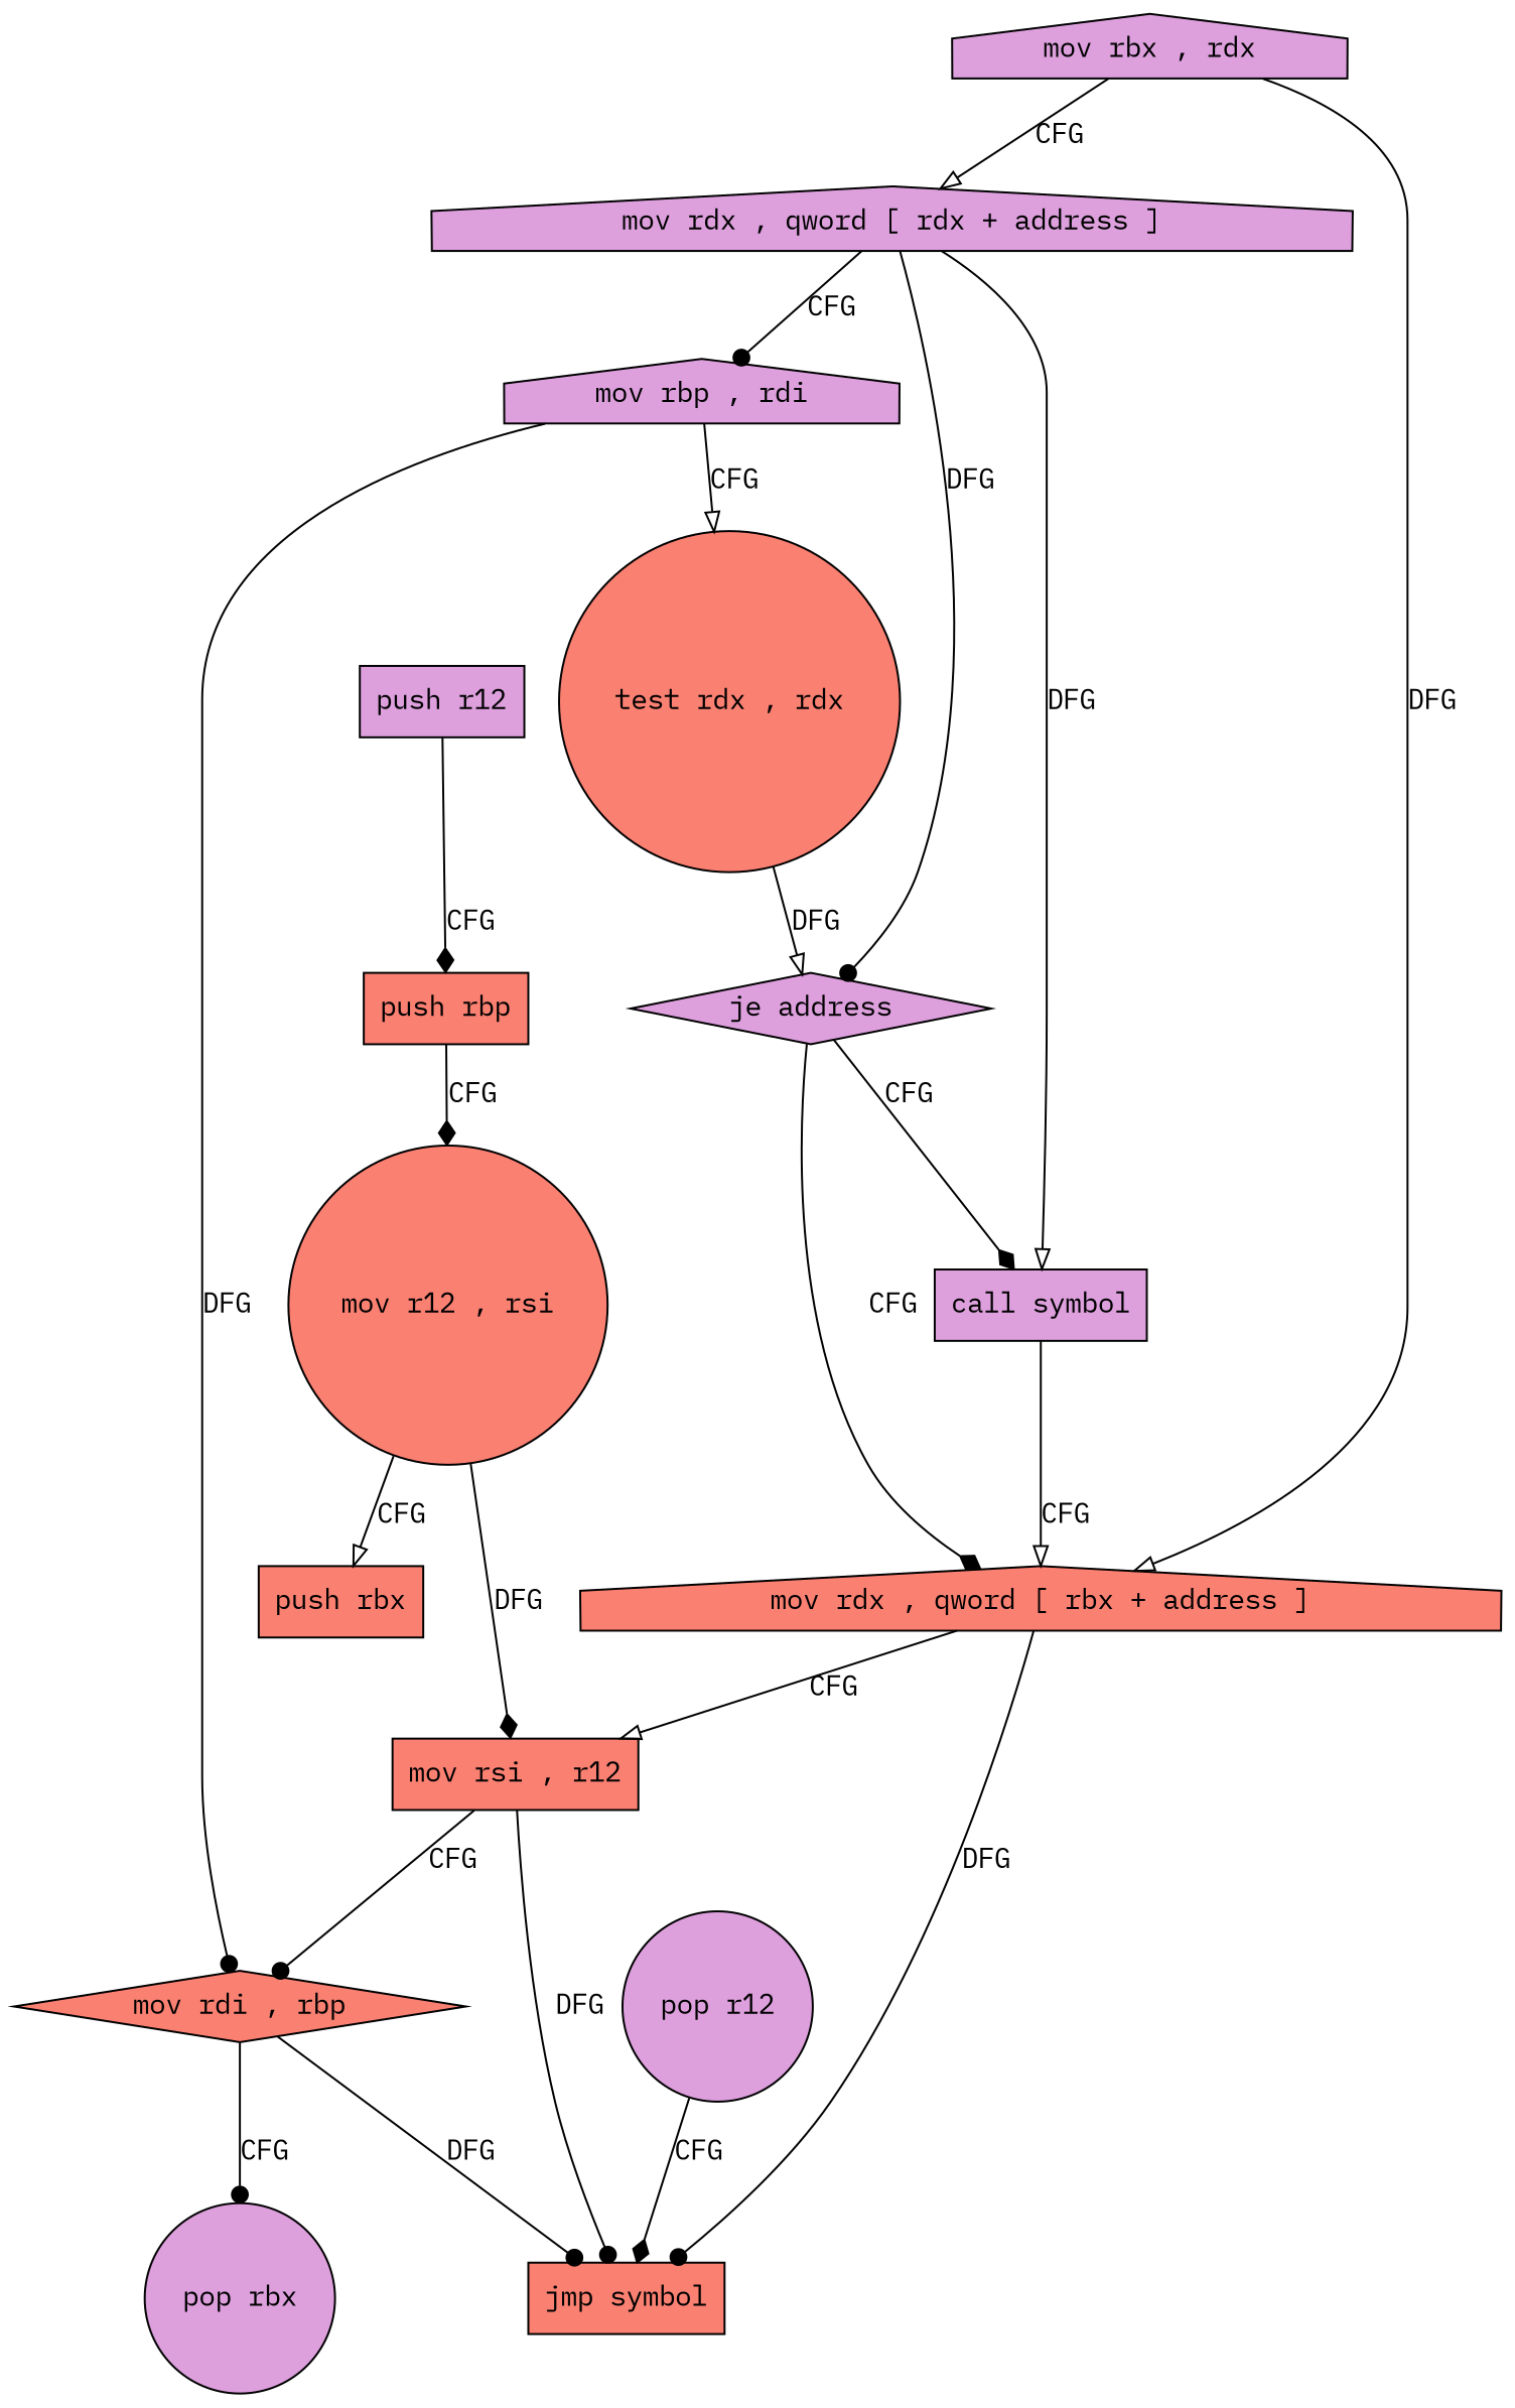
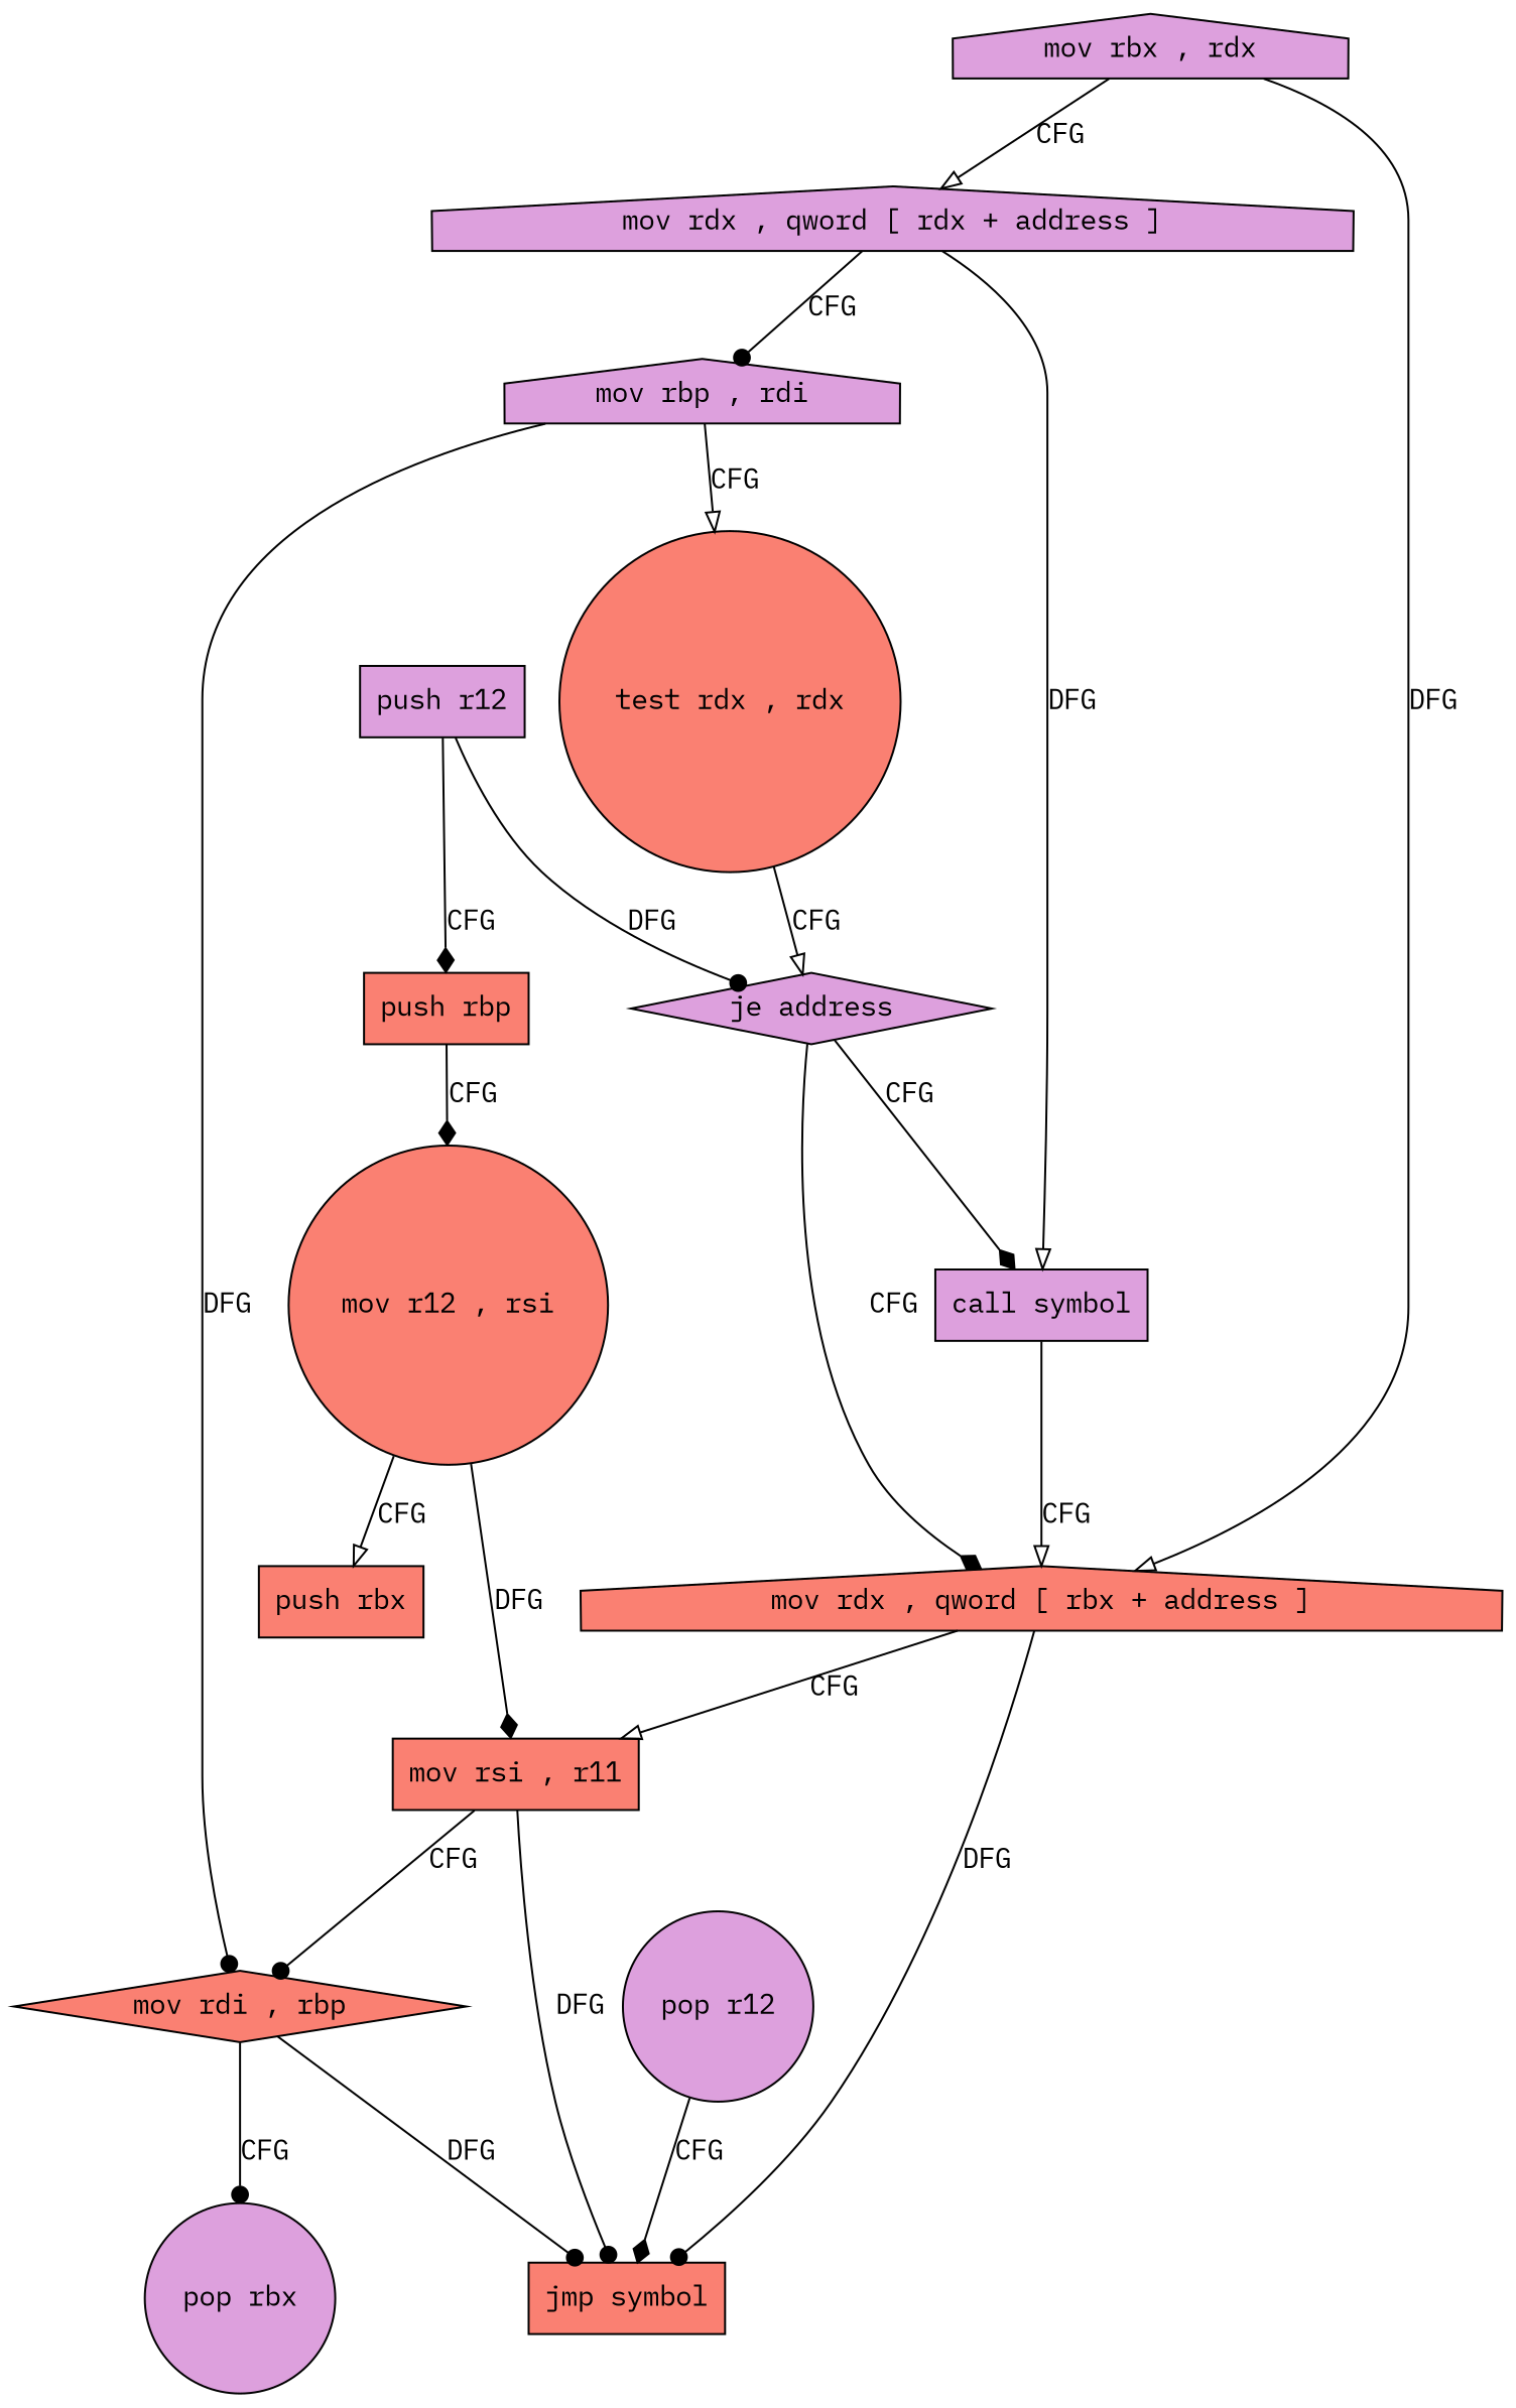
  digraph {
    fontname="IBM Plex Mono"
    node [fillcolor=plum fontname="IBM Plex Mono" shape=box style=filled]
    edge [arrowhead=onormal fontname="IBM Plex Mono"]
    n1 [label="push r12"]
    n2 [fillcolor=salmon label="push rbp"]
    n3 [fillcolor=salmon label="mov r12 , rsi" shape=circle]
    n4 [fillcolor=salmon label="push rbx"]
-   n5 [fillcolor=salmon label="mov rsi , r12"]
+   n5 [fillcolor=salmon label="mov rsi , r11"]
    n6 [fillcolor=salmon label="mov rdi , rbp" shape=diamond]
    n7 [fillcolor=salmon label="jmp symbol"]
    n8 [label="mov rbx , rdx" shape=house]
    n9 [label="mov rdx , qword [ rdx + address ]" shape=house]
    n10 [fillcolor=salmon label="mov rdx , qword [ rbx + address ]" shape=house]
    n11 [label="mov rbp , rdi" shape=house]
    n12 [label="je address" shape=diamond]
    n13 [label="call symbol"]
    n14 [fillcolor=salmon label="test rdx , rdx" shape=circle]
    n15 [label="pop rbx" shape=circle]
    n16 [label="pop r12" shape=circle]
    n1 -> n2 [arrowhead=diamond label=CFG]
    n2 -> n3 [arrowhead=diamond label=CFG]
    n3 -> n4 [label=CFG]
    n3 -> n5 [arrowhead=diamond label=DFG]
    n5 -> n6 [arrowhead=dot label=CFG]
    n5 -> n7 [arrowhead=dot label=DFG]
    n6 -> n7 [arrowhead=dot label=DFG]
    n6 -> n15 [arrowhead=dot label=CFG]
    n8 -> n9 [label=CFG]
    n8 -> n10 [label=DFG]
    n9 -> n11 [arrowhead=dot label=CFG]
-   n9 -> n12 [arrowhead=dot label=DFG]
+   n1 -> n12 [arrowhead=dot label=DFG]
    n9 -> n13 [label=DFG]
    n10 -> n5 [label=CFG]
    n10 -> n7 [arrowhead=dot label=DFG]
    n11 -> n6 [arrowhead=dot label=DFG]
    n11 -> n14 [label=CFG]
    n12 -> n10 [arrowhead=diamond label=CFG]
    n12 -> n13 [arrowhead=diamond label=CFG]
    n13 -> n10 [label=CFG]
-   n14 -> n12 [label=DFG]
+   n14 -> n12 [label=CFG]
    n16 -> n7 [arrowhead=diamond label=CFG]
  }
